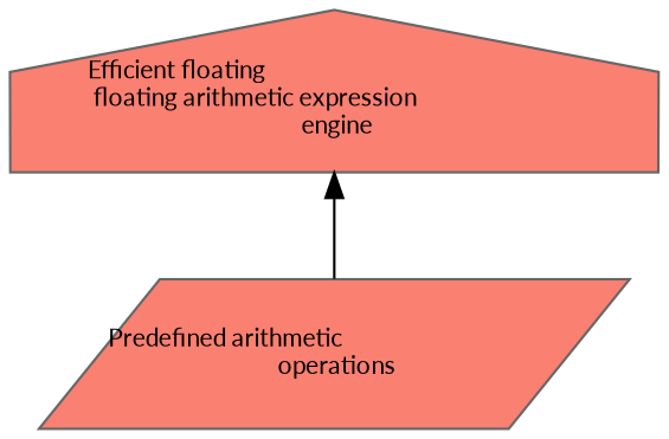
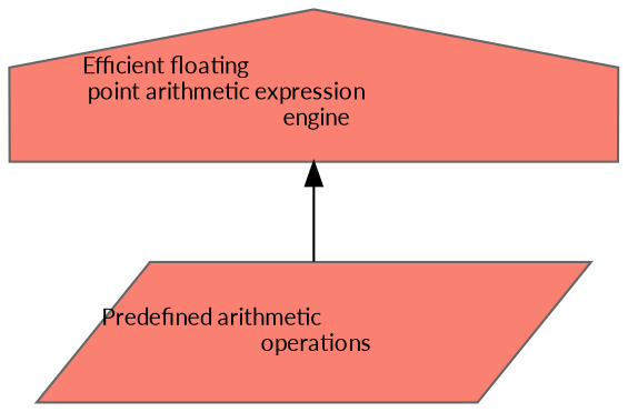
  digraph {
    rankdir=TB
    fontname=Lato
    node [fillcolor=salmon fontname=Lato fontsize=10 style=filled]
-   n1 [color=gray40 fontcolor=black height=0.2 label="Efficient floating\l floating arithmetic expression\l engine" shape=house width=0.4]
+   n1 [color=gray40 fontcolor=black height=0.2 label="Efficient floating\l point arithmetic expression\l engine" shape=house width=0.4]
    n2 [color=grey40 height=0.2 label="Predefined arithmetic\l operations" shape=parallelogram width=0.4]
    n1 -> n2 [dir=back fontname=Lato fontsize=10 labelfontname=Helvetica labelfontsize=10 shape=plaintext style=solid]
  }
